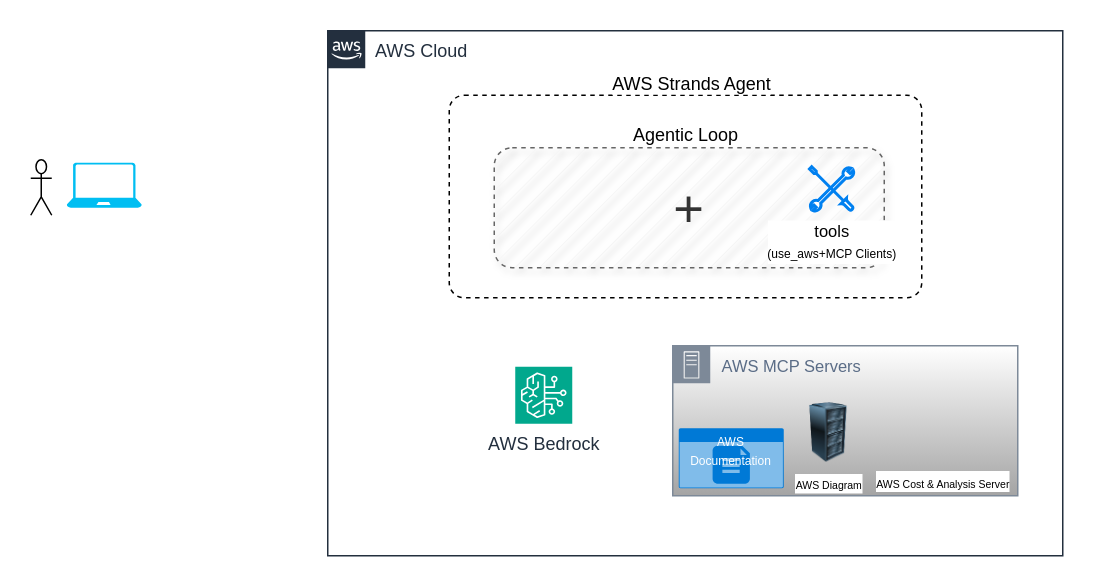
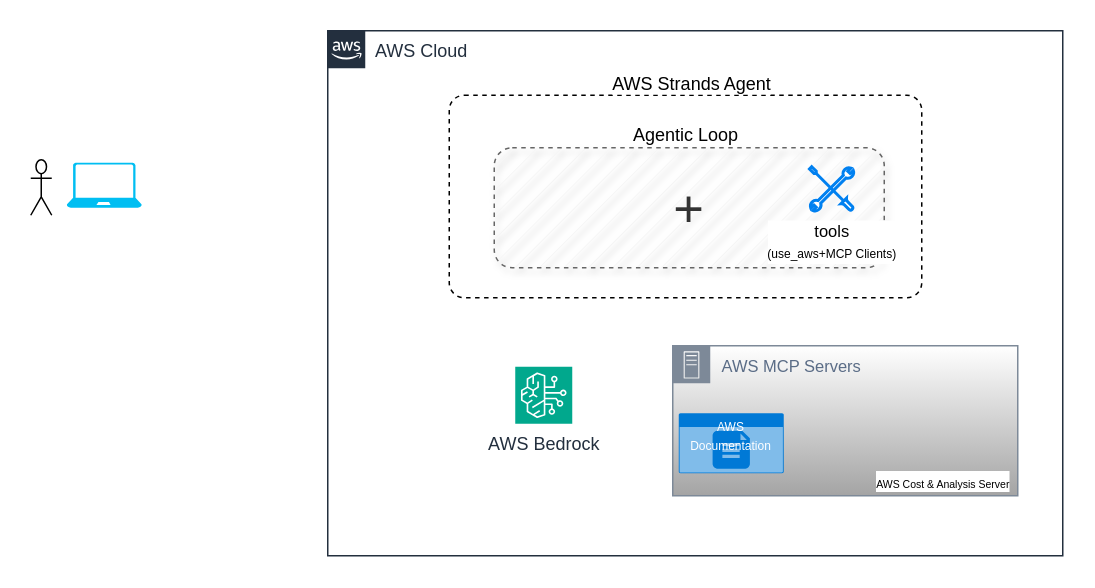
  <mxCell id="0" />
  <mxCell id="1" parent="0" />
  <mxCell id="2" value="" style="html=1;align=center;verticalAlign=top;rounded=1;absoluteArcSize=1;arcSize=20;dashed=1;whiteSpace=wrap;" parent="1" vertex="1"><mxGeometry x="299" y="63" width="315" height="135" as="geometry" /></mxCell>
  <mxCell id="3" value="" style="verticalLabelPosition=bottom;html=1;verticalAlign=top;align=center;strokeColor=none;fillColor=#00BEF2;shape=mxgraph.azure.laptop;pointerEvents=1;" parent="1" vertex="1"><mxGeometry x="44" y="108" width="50" height="30" as="geometry" /></mxCell>
  <mxCell id="4" value="AWS MCP Servers" style="points=[[0,0],[0.25,0],[0.5,0],[0.75,0],[1,0],[1,0.25],[1,0.5],[1,0.75],[1,1],[0.75,1],[0.5,1],[0.25,1],[0,1],[0,0.75],[0,0.5],[0,0.25]];outlineConnect=0;gradientColor=#A4A4A4;html=1;whiteSpace=wrap;fontSize=11;fontStyle=0;container=1;pointerEvents=0;collapsible=0;recursiveResize=0;shape=mxgraph.aws4.group;grIcon=mxgraph.aws4.group_on_premise;strokeColor=#7D8998;fillColor=default;verticalAlign=top;align=left;spacingLeft=30;fontColor=#5A6C86;dashed=0;strokeWidth=1;spacing=3;" parent="1" vertex="1"><mxGeometry x="448" y="230" width="230" height="100" as="geometry" /></mxCell>
- <mxCell id="5" value="&lt;font style=&quot;font-size: 8px;&quot;&gt;AWS Documentation&lt;/font&gt;" style="html=1;whiteSpace=wrap;strokeColor=none;fillColor=#0079D6;labelPosition=center;verticalLabelPosition=middle;verticalAlign=top;align=center;fontSize=11;outlineConnect=0;spacingTop=-6;fontColor=#FFFFFF;sketch=0;shape=mxgraph.sitemap.document;strokeWidth=1;spacing=3;" parent="4" vertex="1"><mxGeometry x="4" y="55" width="70" height="40" as="geometry" /></mxCell>
- <mxCell id="6" value="&lt;font style=&quot;font-size: 7px;&quot;&gt;AWS Diagram&lt;/font&gt;" style="image;html=1;image=img/lib/clip_art/computers/Server_Rack_128x128.png;strokeWidth=1;fontSize=11;spacing=3;" parent="4" vertex="1"><mxGeometry x="84" y="38" width="40" height="40" as="geometry" /></mxCell>
+ <mxCell id="5" value="&lt;font style=&quot;font-size: 8px;&quot;&gt;AWS Documentation&lt;/font&gt;" style="html=1;whiteSpace=wrap;strokeColor=none;fillColor=#0079D6;labelPosition=center;verticalLabelPosition=middle;verticalAlign=top;align=center;fontSize=11;outlineConnect=0;spacingTop=-6;fontColor=#FFFFFF;sketch=0;shape=mxgraph.sitemap.document;strokeWidth=1;spacing=3;" parent="4" vertex="1"><mxGeometry x="4" y="45" width="70" height="40" as="geometry" /></mxCell>
  <mxCell id="7" value="&lt;font style=&quot;font-size: 7px;&quot;&gt;AWS Cost &amp;amp; Analysis Server&lt;/font&gt;" style="shape=image;html=1;verticalAlign=top;verticalLabelPosition=bottom;labelBackgroundColor=#ffffff;imageAspect=0;aspect=fixed;image=https://icons.diagrams.net/icon-cache1/Business___Startup-2288/77-1369.svg" parent="4" vertex="1"><mxGeometry x="158" y="34" width="43" height="43" as="geometry" /></mxCell>
  <mxCell id="8" value="&lt;font style=&quot;font-size: 35px;&quot;&gt;+&lt;/font&gt;" style="rounded=1;whiteSpace=wrap;html=1;dashed=1;fillColor=#f5f5f5;fontColor=#333333;strokeColor=#666666;fillStyle=hatch;shadow=1;glass=0;" parent="1" vertex="1"><mxGeometry x="329" y="98" width="260" height="80" as="geometry" /></mxCell>
  <mxCell id="9" value="&lt;span style=&quot;text-wrap-mode: nowrap; background-color: rgb(255, 255, 255);&quot;&gt;AWS Strands Agent&lt;/span&gt;" style="text;html=1;align=center;verticalAlign=middle;whiteSpace=wrap;rounded=0;" parent="1" vertex="1"><mxGeometry x="396" y="51" width="130" height="10" as="geometry" /></mxCell>
  <mxCell id="10" value="AWS Bedrock" style="sketch=0;points=[[0,0,0],[0.25,0,0],[0.5,0,0],[0.75,0,0],[1,0,0],[0,1,0],[0.25,1,0],[0.5,1,0],[0.75,1,0],[1,1,0],[0,0.25,0],[0,0.5,0],[0,0.75,0],[1,0.25,0],[1,0.5,0],[1,0.75,0]];outlineConnect=0;fontColor=#232F3E;fillColor=#01A88D;strokeColor=#ffffff;dashed=0;verticalLabelPosition=bottom;verticalAlign=top;align=center;html=1;fontSize=12;fontStyle=0;aspect=fixed;shape=mxgraph.aws4.resourceIcon;resIcon=mxgraph.aws4.bedrock;" parent="1" vertex="1"><mxGeometry x="343" y="244" width="38" height="38" as="geometry" /></mxCell>
  <mxCell id="11" value="&lt;span style=&quot;text-wrap-mode: nowrap; background-color: rgb(255, 255, 255);&quot;&gt;Agentic Loop&lt;/span&gt;" style="text;html=1;align=center;verticalAlign=middle;whiteSpace=wrap;rounded=0;" parent="1" vertex="1"><mxGeometry x="392" y="85" width="130" height="10" as="geometry" /></mxCell>
  <mxCell id="12" value="&lt;font style=&quot;&quot;&gt;&lt;span style=&quot;font-size: 11px;&quot;&gt;tools&lt;/span&gt;&lt;br&gt;&lt;font style=&quot;font-size: 8px;&quot;&gt;(use_aws+MCP Clients)&lt;/font&gt;&lt;/font&gt;" style="html=1;verticalLabelPosition=bottom;align=center;labelBackgroundColor=#ffffff;verticalAlign=top;strokeWidth=2;strokeColor=#0080F0;shadow=0;dashed=0;shape=mxgraph.ios7.icons.tools;pointerEvents=1" parent="1" vertex="1"><mxGeometry x="539.15" y="110.65" width="29.7" height="29.7" as="geometry" /></mxCell>
  <mxCell id="13" value="AWS Cloud" style="points=[[0,0],[0.25,0],[0.5,0],[0.75,0],[1,0],[1,0.25],[1,0.5],[1,0.75],[1,1],[0.75,1],[0.5,1],[0.25,1],[0,1],[0,0.75],[0,0.5],[0,0.25]];outlineConnect=0;gradientColor=none;html=1;whiteSpace=wrap;fontSize=12;fontStyle=0;container=1;pointerEvents=0;collapsible=0;recursiveResize=0;shape=mxgraph.aws4.group;grIcon=mxgraph.aws4.group_aws_cloud_alt;strokeColor=#232F3E;fillColor=none;verticalAlign=top;align=left;spacingLeft=30;fontColor=#232F3E;dashed=0;" parent="1" vertex="1"><mxGeometry x="218" y="20" width="490" height="350" as="geometry" /></mxCell>
  <mxCell id="14" value="" style="shape=umlActor;verticalLabelPosition=bottom;verticalAlign=top;html=1;outlineConnect=0;" parent="1" vertex="1"><mxGeometry x="20" y="106" width="14" height="37" as="geometry" /></mxCell>
